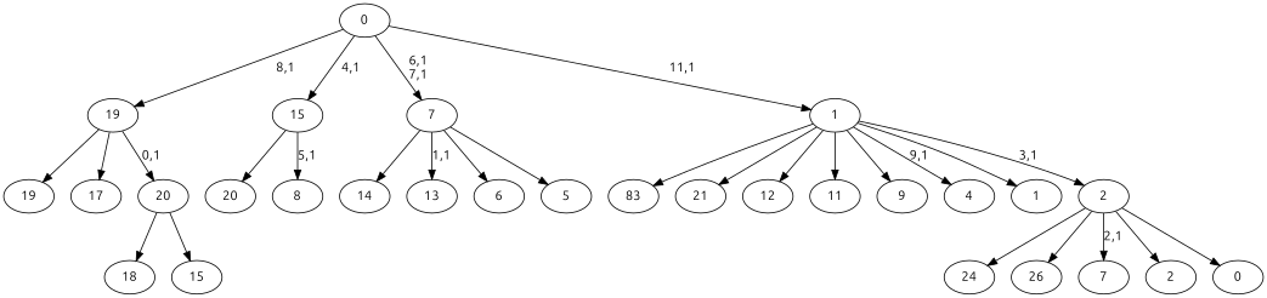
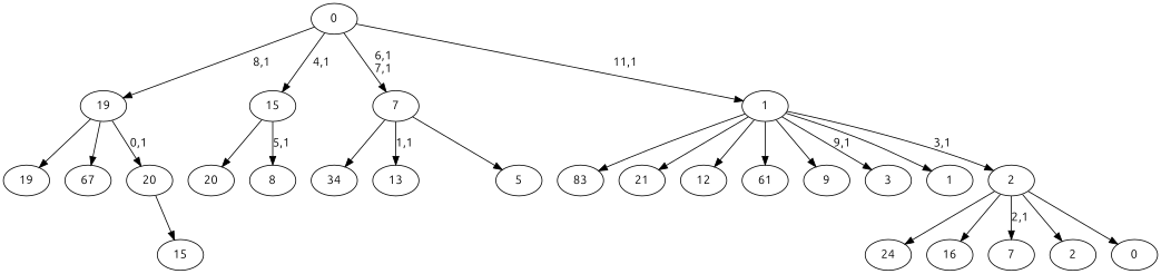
  digraph {
    fontname=Ubuntu
    node [fontname=Ubuntu]
    edge [fontname=Ubuntu]
    n1 [label=24]
    n2 [label=83]
    n3 [label=21]
    n4 [label=20]
    n5 [label=19]
-   n6 [label=18]
-   n7 [label=17]
-   n8 [label=26]
+   n7 [label=67]
+   n8 [label=16]
    n9 [label=15]
-   n10 [label=14]
+   n10 [label=34]
    n11 [label=13]
    n12 [label=12]
-   n13 [label=11]
+   n13 [label=61]
    20
    19
    n16 [label=9]
    n17 [label=8]
    15
    n19 [label=7]
-   n20 [label=6]
    n21 [label=5]
-   n22 [label=4]
+   n22 [label=3]
    7
    n24 [label=2]
    n25 [label=1]
    n26 [label=0]
    2
    1
    0
-   20 -> n6
    20 -> n9
    19 -> n5
    19 -> n7
    19 -> 20 [label="0,1"]
    15 -> n4
    15 -> n17 [label="5,1"]
    7 -> n10
    7 -> n11 [label="1,1"]
-   7 -> n20
    7 -> n21
    2 -> n1
    2 -> n8
    2 -> n19 [label="2,1"]
    2 -> n24
    2 -> n26
    1 -> n2
    1 -> n3
    1 -> n12
    1 -> n13
    1 -> n16
    1 -> n22 [label="9,1"]
    1 -> n25
    1 -> 2 [label="3,1"]
    0 -> 19 [label="8,1"]
    0 -> 15 [label="4,1"]
    0 -> 7 [label="6,1\n7,1"]
    0 -> 1 [label="11,1"]
  }
